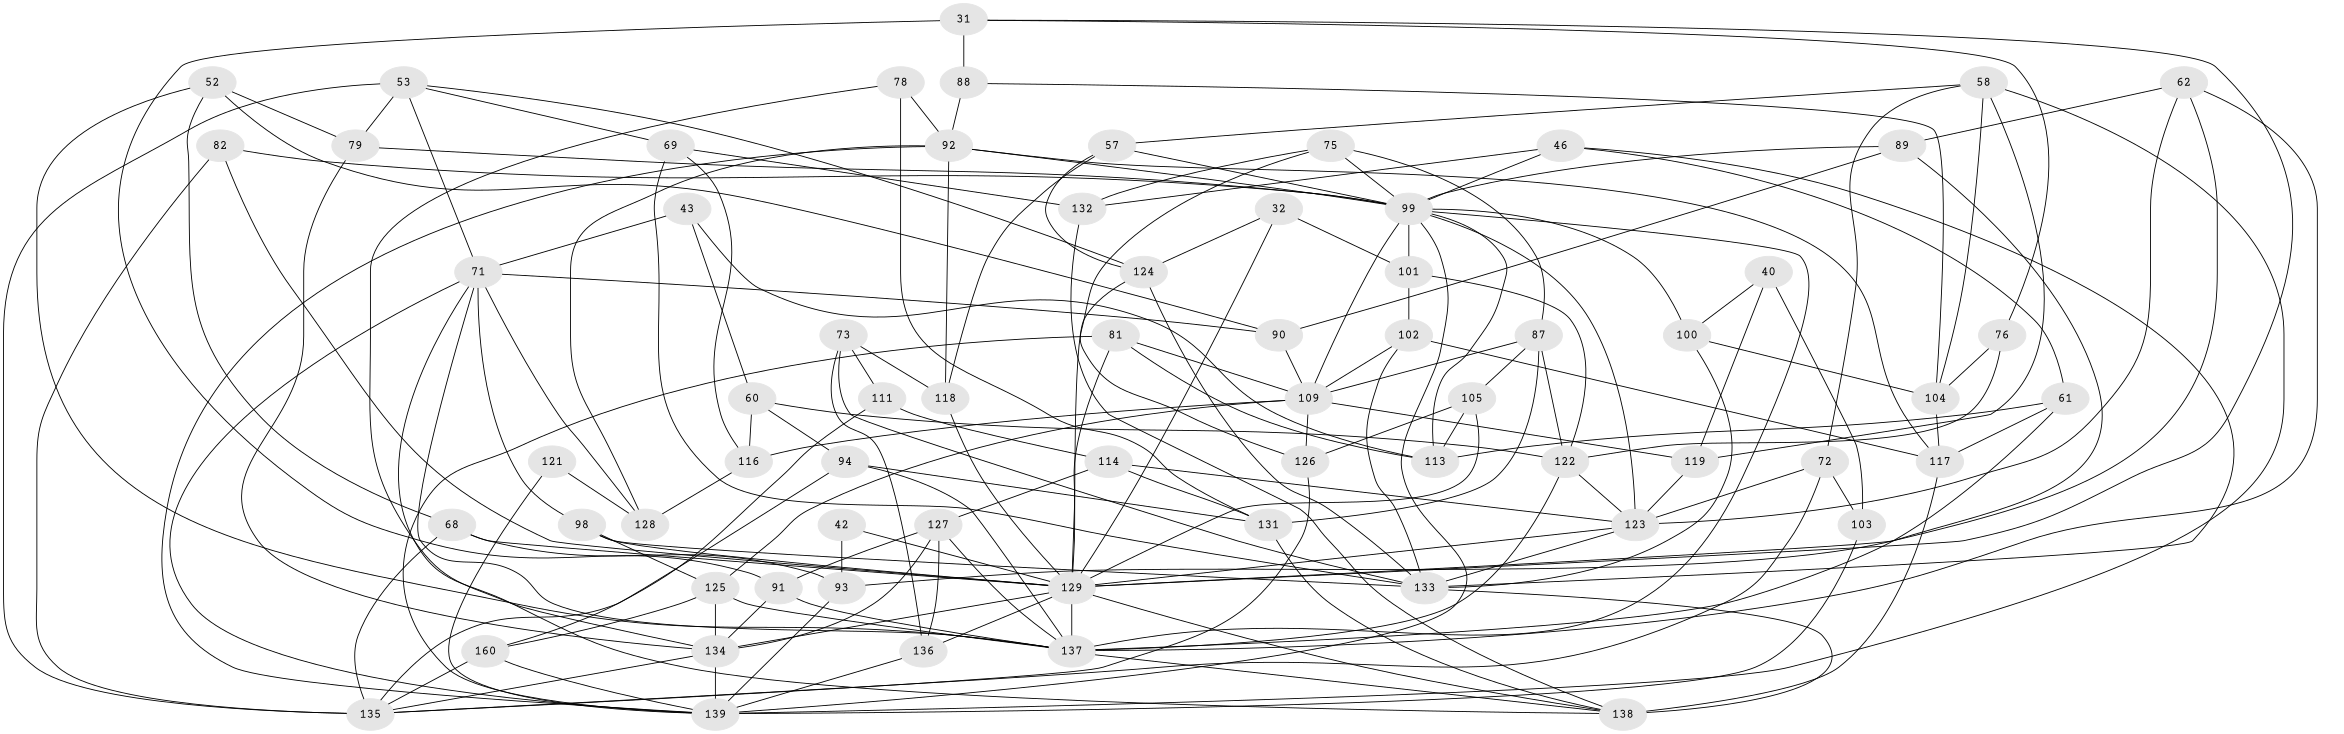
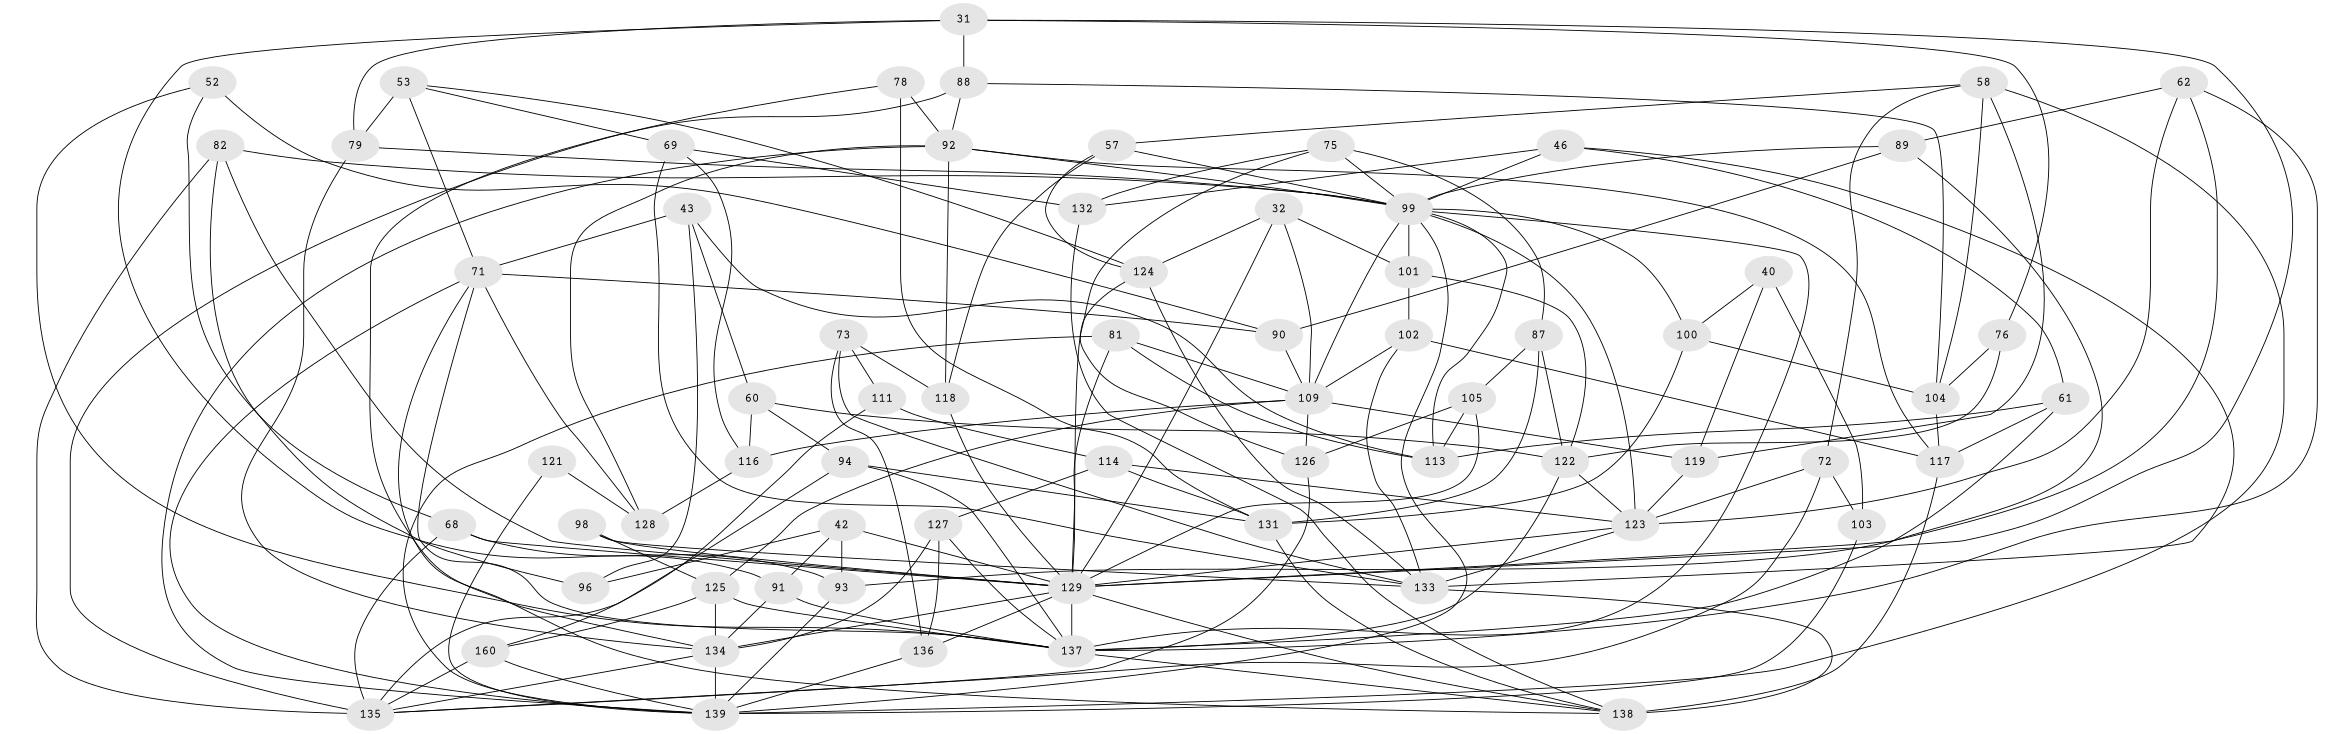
  graph {
    fontname="Courier Prime"
    node [color=gray90 fontname="Courier Prime" style=filled]
    edge [fontname="Courier Prime"]
    31
    76
    88
    91 [super="+70"]
    129 [super="+80+22+34+64"]
    104 [super="+26"]
    122 [super="+30"]
    135 [super="+14+63"]
    92 [super="+9+57"]
    137 [super="+67+55+74"]
    134 [super="+107"]
    138 [super="+18+108+24"]
    136 [super="+84"]
    32 [super="+15"]
    101
    109 [super="+28+86+106"]
    124 [super="+120"]
    102
    119
    116
    126
    125
    133 [super="+112"]
    40
    100
    103
    139 [super="+29+36+54+66"]
    123 [super="+50"]
    42
+   96
    93
    43
    60
    71 [super="+65"]
    113 [super="+47"]
    94
    90
    98
    128 [super="+115"]
    46
    61
    99 [super="+1+38+85"]
    132
    117 [super="+77+41"]
    52
    68
    79
    53
    69
    58 [super="+56"]
    72
    n52 [label=57]
    118
    131 [super="+21"]
    62
    89
    73 [super="+27"]
    111
    114
    n60 [label=160]
    75
    87
    105
    78
    81 [super="+6"]
    82
    127
    121
    31 -- 76
    31 -- 88
    31 -- 91
    31 -- 129
    76 -- 104
    76 -- 122
    88 -- 104
-   53 -- 135
+   88 -- 135
    88 -- 92
    91 -- 137 [weight=2]
    91 -- 134 [weight=2]
    129 -- 137 [weight=4]
    129 -- 134
    129 -- 138
    129 -- 136 [weight=2]
    104 -- 117
    122 -- 137
    122 -- 123
    92 -- 139 [weight=2]
    92 -- 128 [weight=2]
    92 -- 99
    92 -- 117 [weight=2]
    92 -- 118
    137 -- 138 [weight=2]
    134 -- 135
    134 -- 139 [weight=2]
    136 -- 139 [weight=2]
    32 -- 129
    32 -- 101
-   87 -- 109
+   32 -- 109
    32 -- 124
    101 -- 122
    101 -- 102
    109 -- 119
    109 -- 116
    109 -- 126
    109 -- 125
    124 -- 129
    124 -- 133 [weight=2]
    102 -- 109
    102 -- 133
    102 -- 117
    119 -- 123
    116 -- 128
    126 -- 135
    125 -- 137
    125 -- 134
    125 -- n60
    133 -- 138
    40 -- 119
    40 -- 100
    40 -- 103
    100 -- 104
-   100 -- 133
+   100 -- 131
    103 -- 139
    123 -- 129 [weight=3]
    123 -- 133
-   127 -- 91
+   42 -- 91
    42 -- 129
+   42 -- 96
    42 -- 93
    93 -- 139
+   43 -- 96
    43 -- 60
    43 -- 71
    43 -- 113
    60 -- 122
    60 -- 116
    60 -- 94
    71 -- 137
    71 -- 138
    71 -- 139
    71 -- 90
-   71 -- 98
    71 -- 128
    94 -- 135
    94 -- 137
    94 -- 131
    90 -- 109
    98 -- 129
    98 -- 125
    98 -- 133
    46 -- 133
    46 -- 61
    46 -- 99
    46 -- 132
    61 -- 137
    61 -- 113
    61 -- 117
    99 -- 137 [weight=2]
    99 -- 101
    99 -- 109 [weight=2]
    99 -- 100
    99 -- 139
    99 -- 123 [weight=3]
    99 -- 113
    132 -- 138
    117 -- 138 [weight=3]
    52 -- 137
    52 -- 90
    52 -- 68
-   52 -- 79
+   31 -- 79
    68 -- 129
    68 -- 135
    68 -- 93
    79 -- 134
    79 -- 99
    53 -- 124
    53 -- 71
    53 -- 79
    53 -- 69
    69 -- 116
    69 -- 133
    69 -- 132
    58 -- 104 [weight=2]
    58 -- 119
    58 -- 139
    58 -- 72
    58 -- n52
    72 -- 135
    72 -- 103
    72 -- 123
    n52 -- 124
    n52 -- 99
    n52 -- 118
    118 -- 129
    131 -- 138
    62 -- 137
    62 -- 123
    62 -- 93
    62 -- 89
    89 -- 129
    89 -- 90
    89 -- 99
    73 -- 136
    73 -- 133 [weight=2]
    73 -- 118
    73 -- 111 [weight=2]
    111 -- 114
    111 -- n60
    114 -- 123
    114 -- 131
    114 -- 127
    n60 -- 135
    n60 -- 139
    75 -- 126
    75 -- 99
    75 -- 132
    75 -- 87
    87 -- 122
    87 -- 131
    87 -- 105
    105 -- 129
    105 -- 126
    105 -- 113
    78 -- 92
    78 -- 134
    78 -- 131 [weight=2]
    81 -- 129 [weight=2]
    81 -- 109
    81 -- 139
    81 -- 113 [weight=2]
    82 -- 129
    82 -- 135
+   82 -- 96
    82 -- 99
    127 -- 137
    127 -- 134
    127 -- 136
    121 -- 139 [weight=2]
    121 -- 128 [weight=2]
  }
